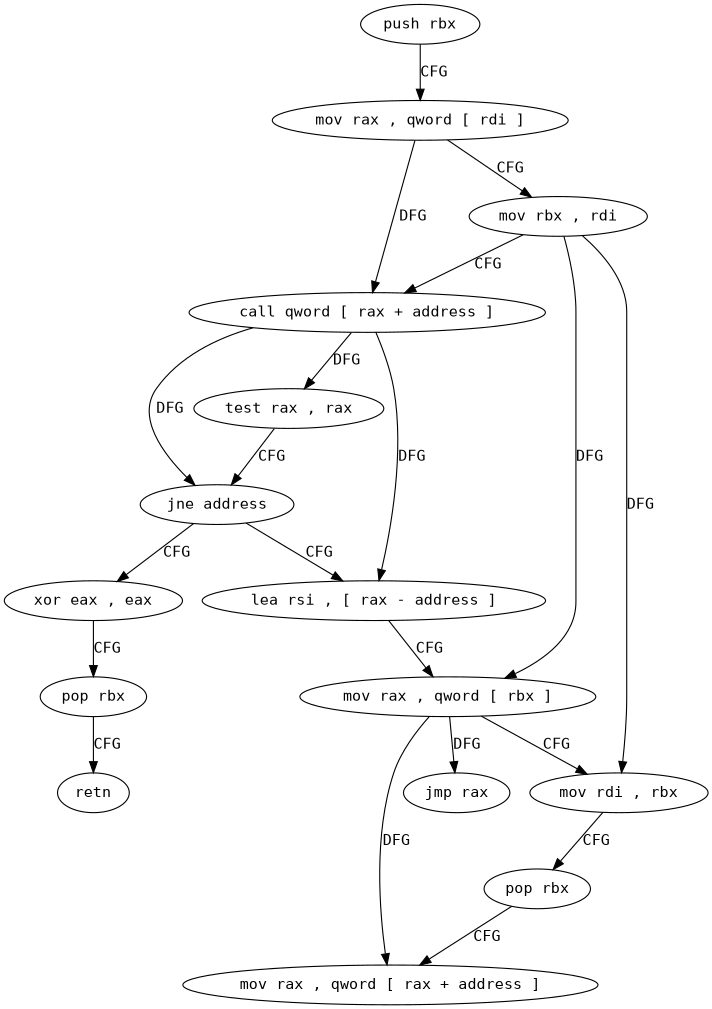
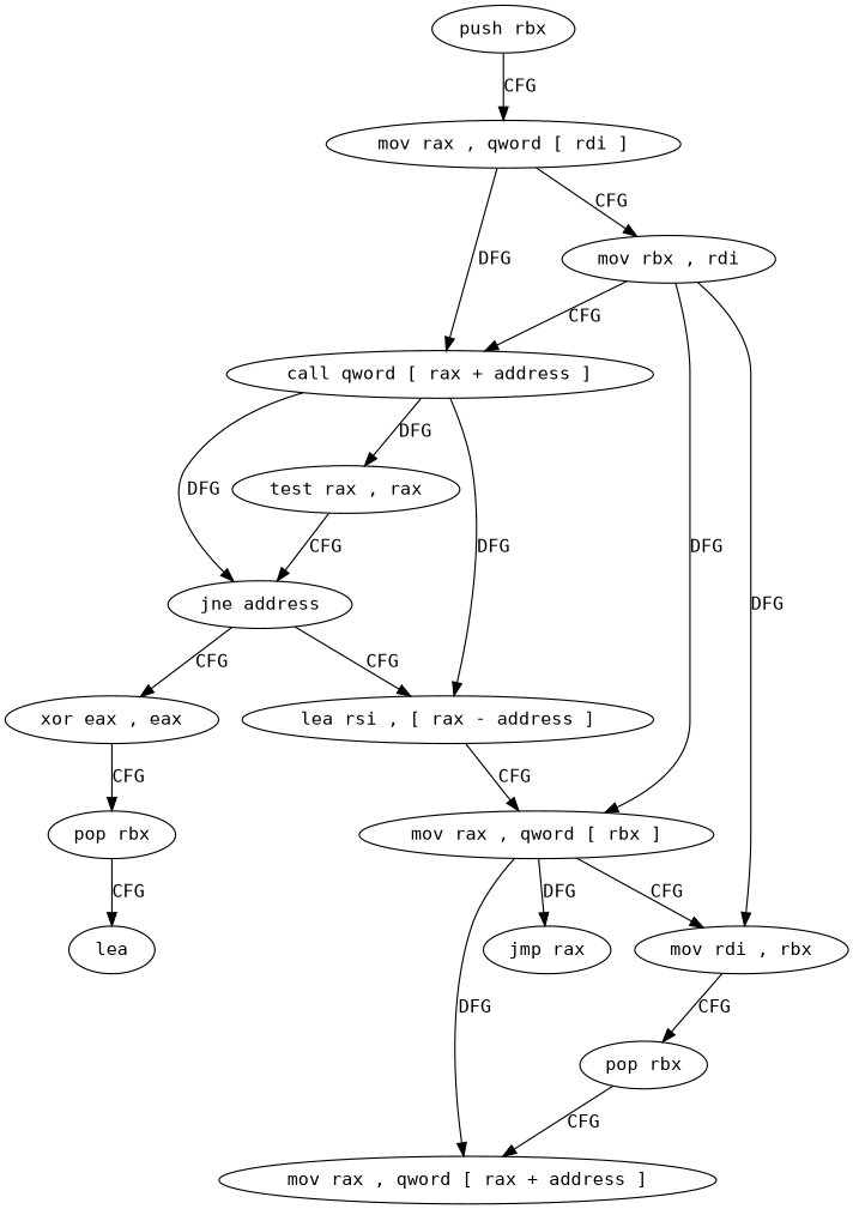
  digraph {
    fontname="DejaVu Sans Mono"
    node [fontname="DejaVu Sans Mono"]
    edge [fontname="DejaVu Sans Mono"]
    n1 [label="push rbx"]
    n2 [label="mov rax , qword [ rdi ]"]
    n3 [label="mov rbx , rdi"]
    n4 [label="call qword [ rax + address ]"]
    n5 [label="mov rax , qword [ rbx ]"]
    n6 [label="mov rdi , rbx"]
    n7 [label="test rax , rax"]
    n8 [label="jne address"]
    n9 [label="lea rsi , [ rax - address ]"]
    n10 [label="mov rax , qword [ rax + address ]"]
    n11 [label="jmp rax"]
    n12 [label="pop rbx"]
    n13 [label="xor eax , eax"]
    n14 [label="pop rbx"]
-   n15 [label=retn]
+   n15 [label=lea]
    n1 -> n2 [label=CFG]
    n2 -> n3 [label=CFG]
    n2 -> n4 [label=DFG]
    n3 -> n4 [label=CFG]
    n3 -> n5 [label=DFG]
    n3 -> n6 [label=DFG]
    n4 -> n7 [label=DFG]
    n4 -> n8 [label=DFG]
    n4 -> n9 [label=DFG]
    n5 -> n6 [label=CFG]
    n5 -> n10 [label=DFG]
    n5 -> n11 [label=DFG]
    n6 -> n12 [label=CFG]
    n7 -> n8 [label=CFG]
    n8 -> n9 [label=CFG]
    n8 -> n13 [label=CFG]
    n9 -> n5 [label=CFG]
    n12 -> n10 [label=CFG]
    n13 -> n14 [label=CFG]
    n14 -> n15 [label=CFG]
  }
